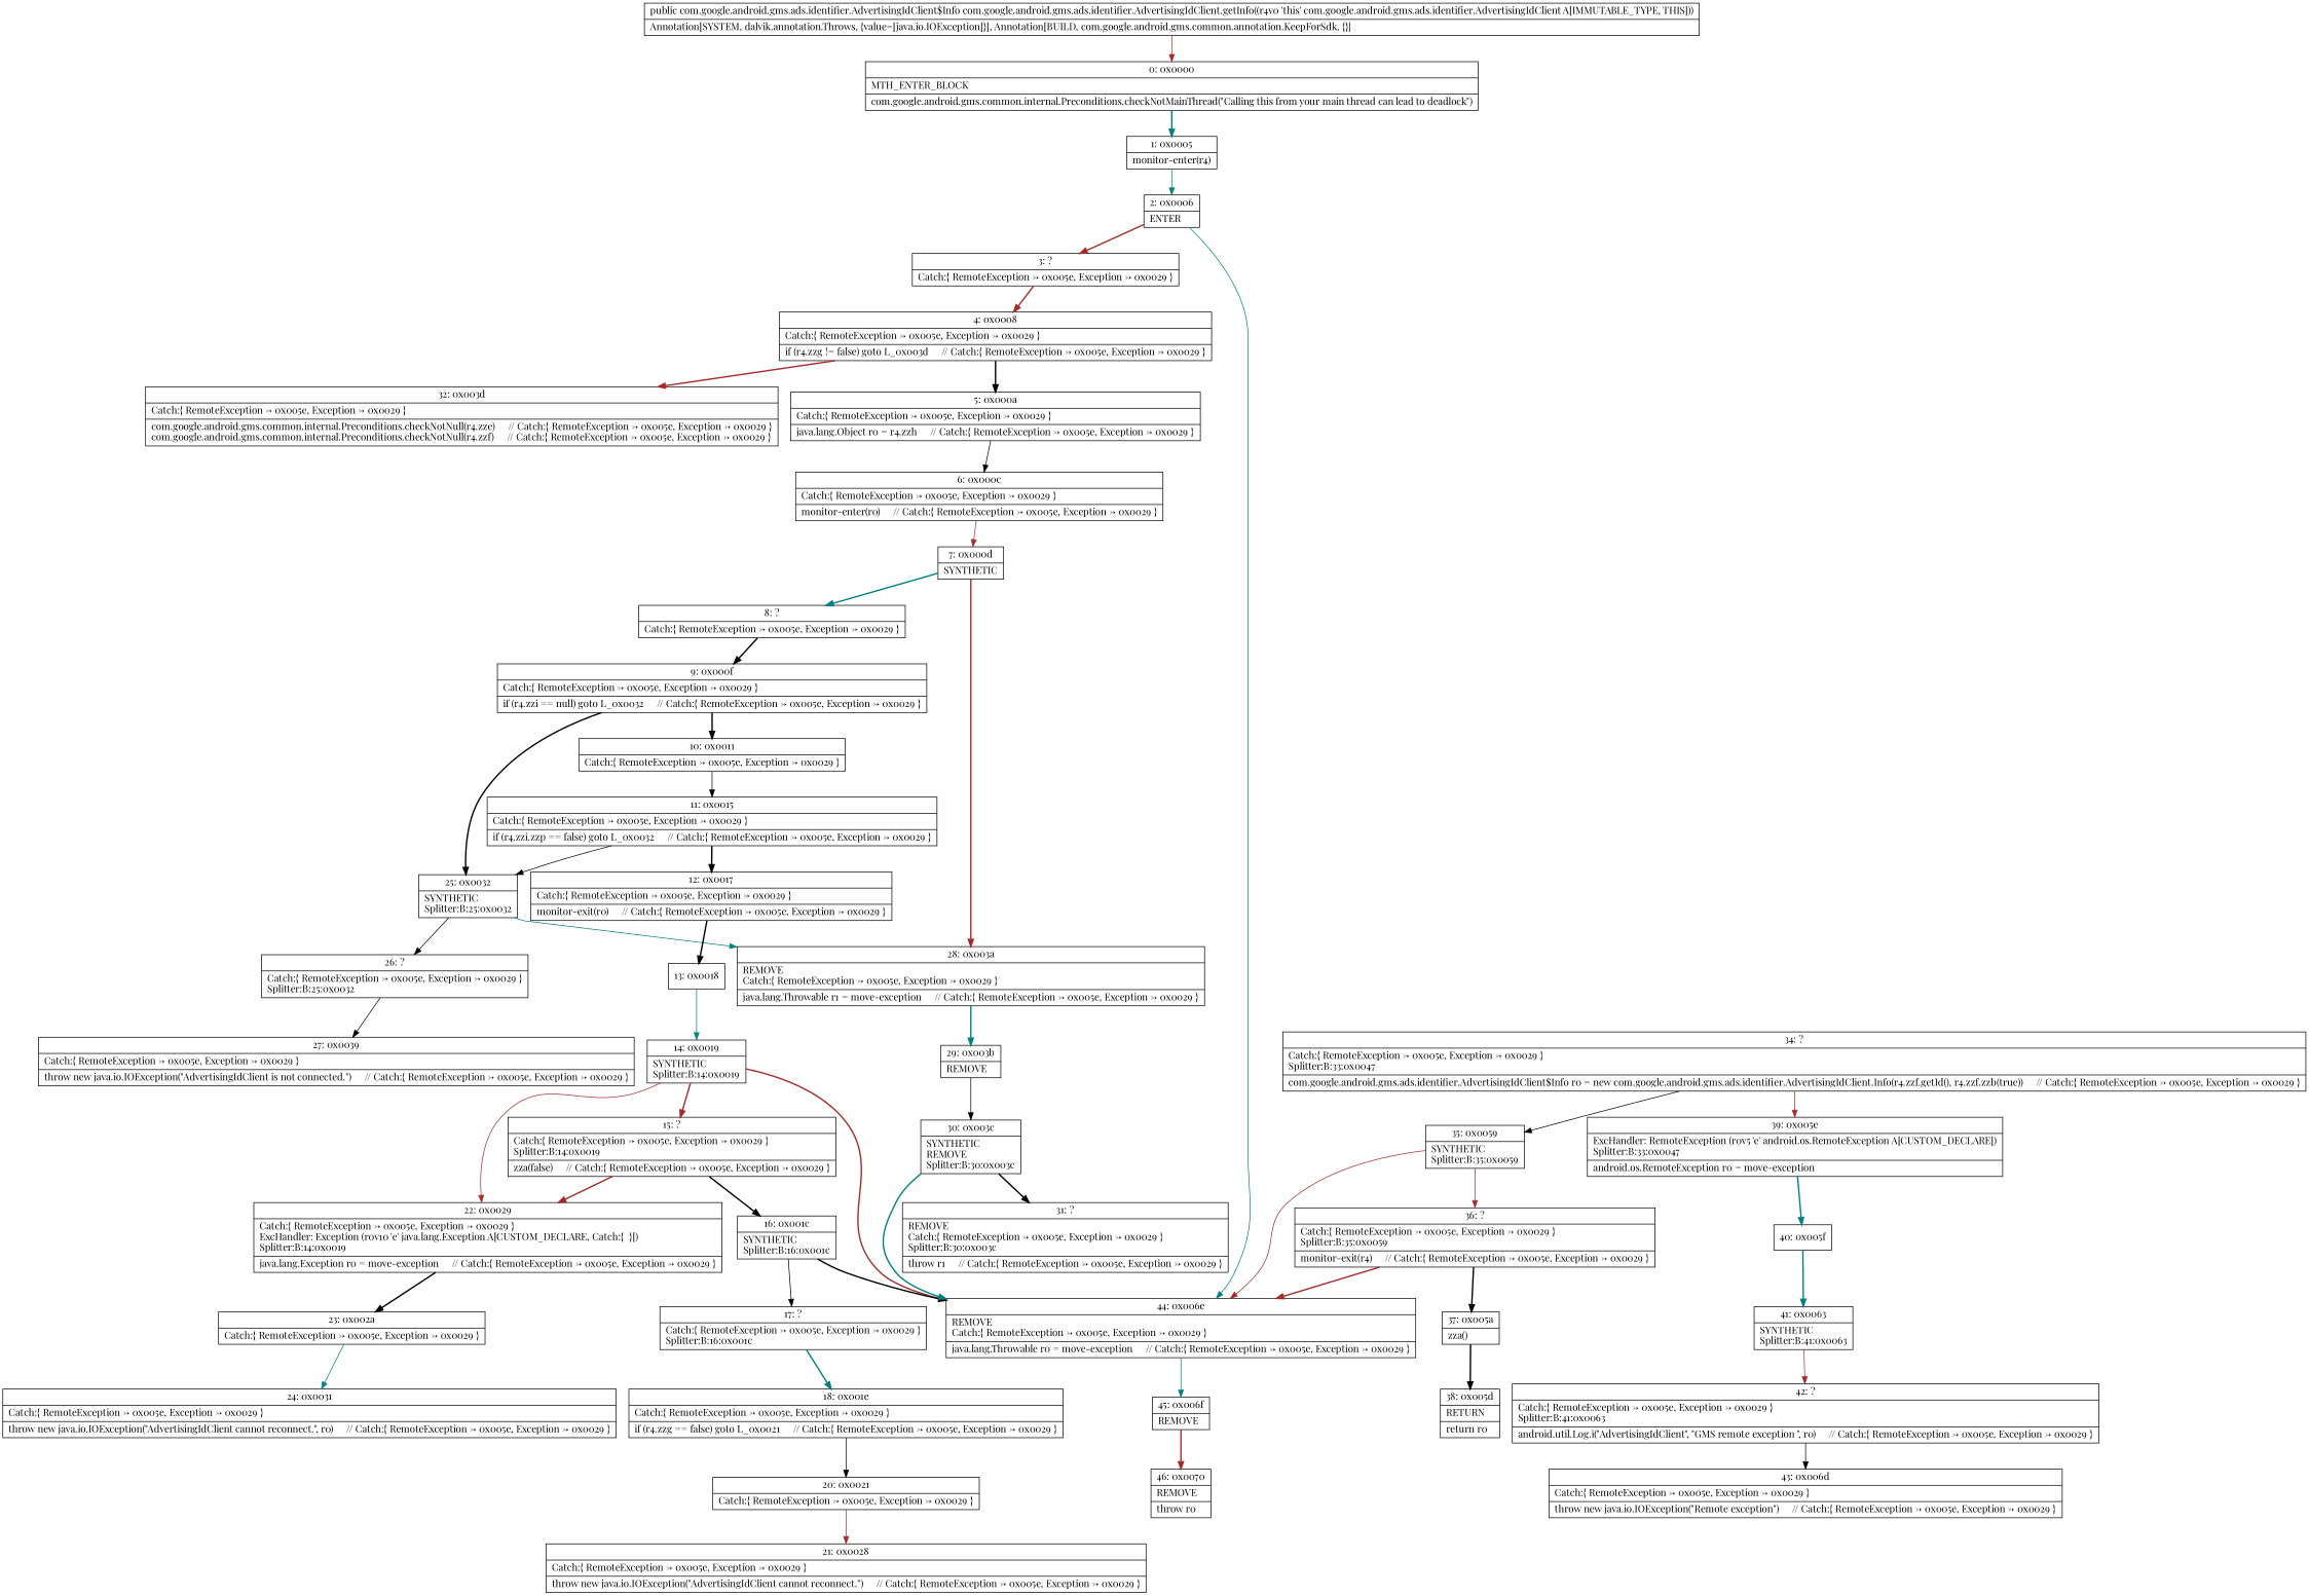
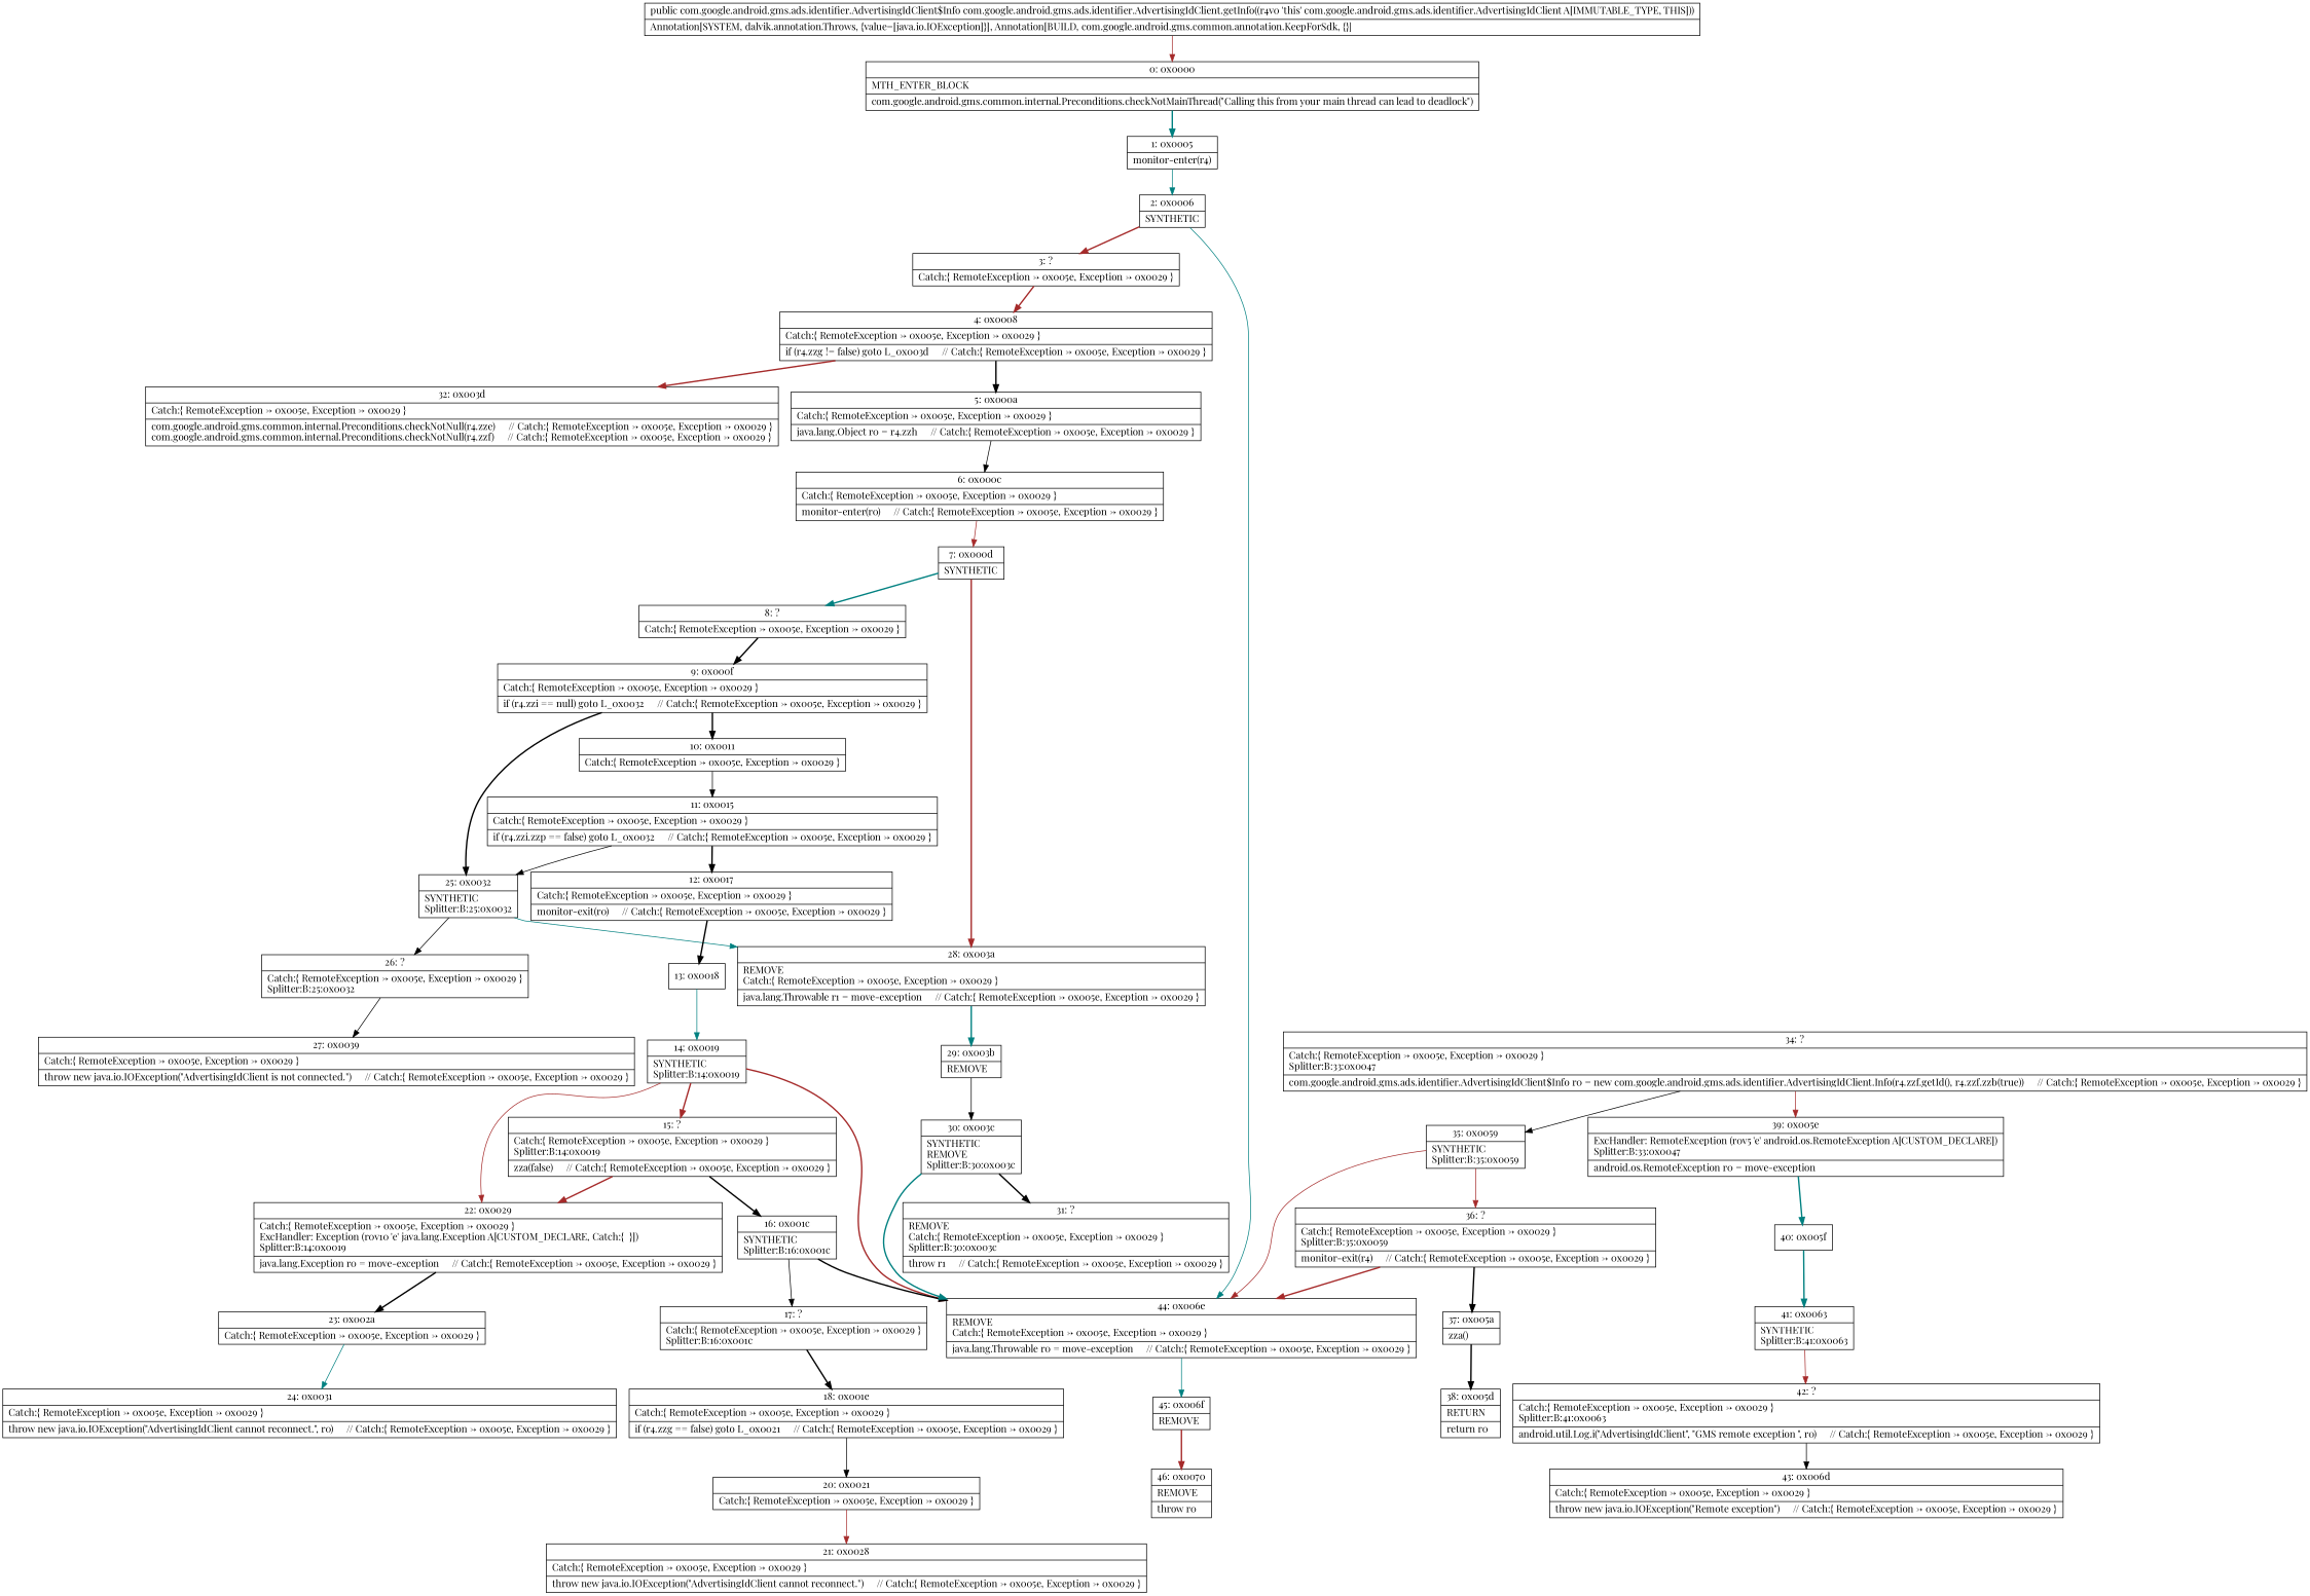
  digraph {
    fontname="Playfair Display"
    node [fontname="Playfair Display" shape=record]
    edge [color=black fontname="Playfair Display" style=bold]
    n1 [label="{0\:\ 0x0000|MTH_ENTER_BLOCK\l|com.google.android.gms.common.internal.Preconditions.checkNotMainThread(\"Calling this from your main thread can lead to deadlock\")\l}"]
    n2 [label="{1\:\ 0x0005|monitor\-enter(r4)\l}"]
-   n3 [label="{2\:\ 0x0006|ENTER\l}"]
+   n3 [label="{2\:\ 0x0006|SYNTHETIC\l}"]
    n4 [label="{3\:\ ?|Catch:\{ RemoteException \-\> 0x005e, Exception \-\> 0x0029 \}\l}"]
    n5 [label="{44\:\ 0x006e|REMOVE\lCatch:\{ RemoteException \-\> 0x005e, Exception \-\> 0x0029 \}\l|java.lang.Throwable r0 = move\-exception     \/\/ Catch:\{ RemoteException \-\> 0x005e, Exception \-\> 0x0029 \}\l}"]
    n6 [label="{4\:\ 0x0008|Catch:\{ RemoteException \-\> 0x005e, Exception \-\> 0x0029 \}\l|if (r4.zzg != false) goto L_0x003d     \/\/ Catch:\{ RemoteException \-\> 0x005e, Exception \-\> 0x0029 \}\l}"]
    n7 [label="{45\:\ 0x006f|REMOVE\l}"]
    n8 [label="{5\:\ 0x000a|Catch:\{ RemoteException \-\> 0x005e, Exception \-\> 0x0029 \}\l|java.lang.Object r0 = r4.zzh     \/\/ Catch:\{ RemoteException \-\> 0x005e, Exception \-\> 0x0029 \}\l}"]
    n9 [label="{32\:\ 0x003d|Catch:\{ RemoteException \-\> 0x005e, Exception \-\> 0x0029 \}\l|com.google.android.gms.common.internal.Preconditions.checkNotNull(r4.zze)     \/\/ Catch:\{ RemoteException \-\> 0x005e, Exception \-\> 0x0029 \}\lcom.google.android.gms.common.internal.Preconditions.checkNotNull(r4.zzf)     \/\/ Catch:\{ RemoteException \-\> 0x005e, Exception \-\> 0x0029 \}\l}"]
    n10 [label="{6\:\ 0x000c|Catch:\{ RemoteException \-\> 0x005e, Exception \-\> 0x0029 \}\l|monitor\-enter(r0)     \/\/ Catch:\{ RemoteException \-\> 0x005e, Exception \-\> 0x0029 \}\l}"]
    n11 [label="{7\:\ 0x000d|SYNTHETIC\l}"]
    n12 [label="{8\:\ ?|Catch:\{ RemoteException \-\> 0x005e, Exception \-\> 0x0029 \}\l}"]
    n13 [label="{28\:\ 0x003a|REMOVE\lCatch:\{ RemoteException \-\> 0x005e, Exception \-\> 0x0029 \}\l|java.lang.Throwable r1 = move\-exception     \/\/ Catch:\{ RemoteException \-\> 0x005e, Exception \-\> 0x0029 \}\l}"]
    n14 [label="{9\:\ 0x000f|Catch:\{ RemoteException \-\> 0x005e, Exception \-\> 0x0029 \}\l|if (r4.zzi == null) goto L_0x0032     \/\/ Catch:\{ RemoteException \-\> 0x005e, Exception \-\> 0x0029 \}\l}"]
    n15 [label="{29\:\ 0x003b|REMOVE\l}"]
    n16 [label="{10\:\ 0x0011|Catch:\{ RemoteException \-\> 0x005e, Exception \-\> 0x0029 \}\l}"]
    n17 [label="{25\:\ 0x0032|SYNTHETIC\lSplitter:B:25:0x0032\l}"]
    n18 [label="{11\:\ 0x0015|Catch:\{ RemoteException \-\> 0x005e, Exception \-\> 0x0029 \}\l|if (r4.zzi.zzp == false) goto L_0x0032     \/\/ Catch:\{ RemoteException \-\> 0x005e, Exception \-\> 0x0029 \}\l}"]
    n19 [label="{26\:\ ?|Catch:\{ RemoteException \-\> 0x005e, Exception \-\> 0x0029 \}\lSplitter:B:25:0x0032\l}"]
    n20 [label="{12\:\ 0x0017|Catch:\{ RemoteException \-\> 0x005e, Exception \-\> 0x0029 \}\l|monitor\-exit(r0)     \/\/ Catch:\{ RemoteException \-\> 0x005e, Exception \-\> 0x0029 \}\l}"]
    n21 [label="{13\:\ 0x0018}"]
    n22 [label="{14\:\ 0x0019|SYNTHETIC\lSplitter:B:14:0x0019\l}"]
    n23 [label="{15\:\ ?|Catch:\{ RemoteException \-\> 0x005e, Exception \-\> 0x0029 \}\lSplitter:B:14:0x0019\l|zza(false)     \/\/ Catch:\{ RemoteException \-\> 0x005e, Exception \-\> 0x0029 \}\l}"]
    n24 [label="{22\:\ 0x0029|Catch:\{ RemoteException \-\> 0x005e, Exception \-\> 0x0029 \}\lExcHandler: Exception (r0v10 'e' java.lang.Exception A[CUSTOM_DECLARE, Catch:\{  \}])\lSplitter:B:14:0x0019\l|java.lang.Exception r0 = move\-exception     \/\/ Catch:\{ RemoteException \-\> 0x005e, Exception \-\> 0x0029 \}\l}"]
    n25 [label="{16\:\ 0x001c|SYNTHETIC\lSplitter:B:16:0x001c\l}"]
    n26 [label="{23\:\ 0x002a|Catch:\{ RemoteException \-\> 0x005e, Exception \-\> 0x0029 \}\l}"]
    n27 [label="{17\:\ ?|Catch:\{ RemoteException \-\> 0x005e, Exception \-\> 0x0029 \}\lSplitter:B:16:0x001c\l}"]
    n28 [label="{18\:\ 0x001e|Catch:\{ RemoteException \-\> 0x005e, Exception \-\> 0x0029 \}\l|if (r4.zzg == false) goto L_0x0021     \/\/ Catch:\{ RemoteException \-\> 0x005e, Exception \-\> 0x0029 \}\l}"]
    n29 [label="{20\:\ 0x0021|Catch:\{ RemoteException \-\> 0x005e, Exception \-\> 0x0029 \}\l}"]
    n30 [label="{21\:\ 0x0028|Catch:\{ RemoteException \-\> 0x005e, Exception \-\> 0x0029 \}\l|throw new java.io.IOException(\"AdvertisingIdClient cannot reconnect.\")     \/\/ Catch:\{ RemoteException \-\> 0x005e, Exception \-\> 0x0029 \}\l}"]
    n31 [label="{24\:\ 0x0031|Catch:\{ RemoteException \-\> 0x005e, Exception \-\> 0x0029 \}\l|throw new java.io.IOException(\"AdvertisingIdClient cannot reconnect.\", r0)     \/\/ Catch:\{ RemoteException \-\> 0x005e, Exception \-\> 0x0029 \}\l}"]
    n32 [label="{27\:\ 0x0039|Catch:\{ RemoteException \-\> 0x005e, Exception \-\> 0x0029 \}\l|throw new java.io.IOException(\"AdvertisingIdClient is not connected.\")     \/\/ Catch:\{ RemoteException \-\> 0x005e, Exception \-\> 0x0029 \}\l}"]
    n33 [label="{30\:\ 0x003c|SYNTHETIC\lREMOVE\lSplitter:B:30:0x003c\l}"]
    n34 [label="{31\:\ ?|REMOVE\lCatch:\{ RemoteException \-\> 0x005e, Exception \-\> 0x0029 \}\lSplitter:B:30:0x003c\l|throw r1     \/\/ Catch:\{ RemoteException \-\> 0x005e, Exception \-\> 0x0029 \}\l}"]
    n35 [label="{34\:\ ?|Catch:\{ RemoteException \-\> 0x005e, Exception \-\> 0x0029 \}\lSplitter:B:33:0x0047\l|com.google.android.gms.ads.identifier.AdvertisingIdClient$Info r0 = new com.google.android.gms.ads.identifier.AdvertisingIdClient.Info(r4.zzf.getId(), r4.zzf.zzb(true))     \/\/ Catch:\{ RemoteException \-\> 0x005e, Exception \-\> 0x0029 \}\l}"]
    n36 [label="{39\:\ 0x005e|ExcHandler: RemoteException (r0v5 'e' android.os.RemoteException A[CUSTOM_DECLARE])\lSplitter:B:33:0x0047\l|android.os.RemoteException r0 = move\-exception\l}"]
    n37 [label="{35\:\ 0x0059|SYNTHETIC\lSplitter:B:35:0x0059\l}"]
    n38 [label="{40\:\ 0x005f}"]
    n39 [label="{36\:\ ?|Catch:\{ RemoteException \-\> 0x005e, Exception \-\> 0x0029 \}\lSplitter:B:35:0x0059\l|monitor\-exit(r4)     \/\/ Catch:\{ RemoteException \-\> 0x005e, Exception \-\> 0x0029 \}\l}"]
    n40 [label="{37\:\ 0x005a|zza()\l}"]
    n41 [label="{38\:\ 0x005d|RETURN\l|return r0\l}"]
    n42 [label="{41\:\ 0x0063|SYNTHETIC\lSplitter:B:41:0x0063\l}"]
    n43 [label="{42\:\ ?|Catch:\{ RemoteException \-\> 0x005e, Exception \-\> 0x0029 \}\lSplitter:B:41:0x0063\l|android.util.Log.i(\"AdvertisingIdClient\", \"GMS remote exception \", r0)     \/\/ Catch:\{ RemoteException \-\> 0x005e, Exception \-\> 0x0029 \}\l}"]
    n44 [label="{43\:\ 0x006d|Catch:\{ RemoteException \-\> 0x005e, Exception \-\> 0x0029 \}\l|throw new java.io.IOException(\"Remote exception\")     \/\/ Catch:\{ RemoteException \-\> 0x005e, Exception \-\> 0x0029 \}\l}"]
    n45 [label="{46\:\ 0x0070|REMOVE\l|throw r0\l}"]
    n46 [label="{public com.google.android.gms.ads.identifier.AdvertisingIdClient$Info com.google.android.gms.ads.identifier.AdvertisingIdClient.getInfo((r4v0 'this' com.google.android.gms.ads.identifier.AdvertisingIdClient A[IMMUTABLE_TYPE, THIS]))  | Annotation[SYSTEM, dalvik.annotation.Throws, \{value=[java.io.IOException]\}], Annotation[BUILD, com.google.android.gms.common.annotation.KeepForSdk, \{\}]\l}"]
    n1 -> n2 [color=teal]
    n2 -> n3 [color=teal style=solid]
    n3 -> n4 [color=brown]
    n3 -> n5 [color=teal style=solid]
    n4 -> n6 [color=brown]
    n5 -> n7 [color=teal style=solid]
    n6 -> n8
    n6 -> n9 [color=brown]
    n7 -> n45 [color=brown]
    n8 -> n10 [style=solid]
    n10 -> n11 [color=brown style=solid]
    n11 -> n12 [color=teal]
    n11 -> n13 [color=brown]
    n12 -> n14
    n13 -> n15 [color=teal]
    n14 -> n16
    n14 -> n17
    n15 -> n33 [style=solid]
    n16 -> n18 [style=solid]
    n17 -> n13 [color=teal style=solid]
    n17 -> n19 [style=solid]
    n18 -> n17 [style=solid]
    n18 -> n20
    n19 -> n32 [style=solid]
    n20 -> n21
    n21 -> n22 [color=teal style=solid]
    n22 -> n5 [color=brown]
    n22 -> n23 [color=brown]
    n22 -> n24 [color=brown style=solid]
    n23 -> n24 [color=brown]
    n23 -> n25
    n24 -> n26
    n25 -> n5
    n25 -> n27 [style=solid]
    n26 -> n31 [color=teal style=solid]
-   n27 -> n28 [color=teal]
+   n27 -> n28
    n28 -> n29 [style=solid]
    n29 -> n30 [color=brown style=solid]
    n33 -> n5 [color=teal]
    n33 -> n34
    n35 -> n36 [color=brown style=solid]
    n35 -> n37 [style=solid]
    n36 -> n38 [color=teal]
    n37 -> n5 [color=brown style=solid]
    n37 -> n39 [color=brown style=solid]
    n38 -> n42 [color=teal]
    n39 -> n5 [color=brown]
    n39 -> n40
    n40 -> n41
    n42 -> n43 [color=brown style=solid]
    n43 -> n44 [style=solid]
    n46 -> n1 [color=brown style=solid]
  }
